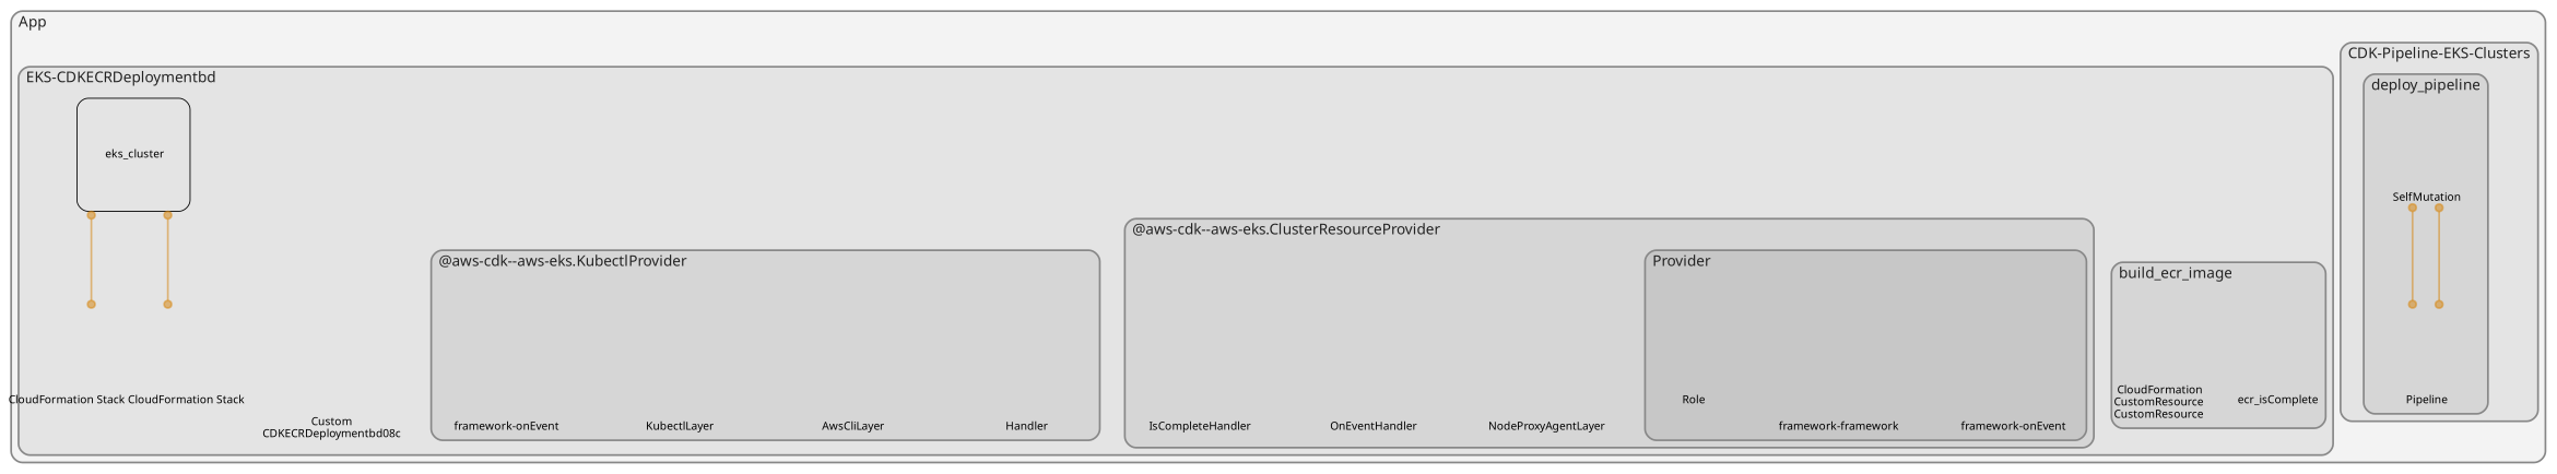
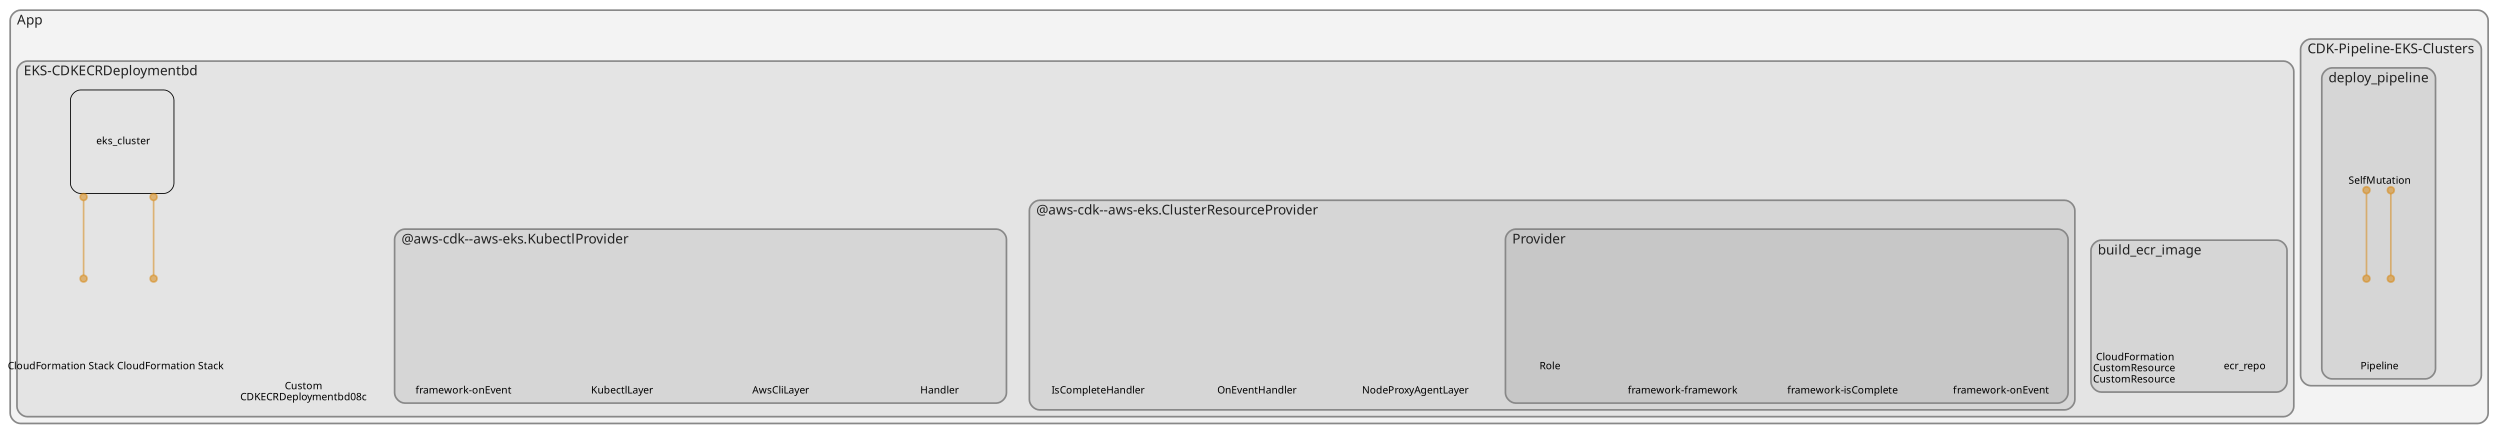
  digraph {
    compound=true
    fontcolor="#222222"
    fontname="Sans-Serif"
    fontsize=15
    nodesep=0.60
    rankdir=BT
    ranksep=0.75
    splines=ortho
    node [fixedsize=true fontname="Sans-Serif" fontsize=12 labelloc=b margin=8 penwidth=0 shape="node" style=rounded]
    edge [arrowhead=dot arrowtail=dot color="#D5871488" dir=both penwidth=2]
    n1 [height=1.466 label=" Pipeline" width=1.2]
    n2 [height=1.466 label=" SelfMutation" width=1.2]
-   n3 [height=1.466 label=ecr_isComplete width=1.2]
+   n3 [height=1.466 label=" ecr_repo" width=1.2]
    n4 [height=1.898 label=" CloudFormation\nCustomResource\nCustomResource" width=1.2]
    n5 [height=2.266 label=" framework-onEvent" width=2]
+   n6 [height=2.266 label=" framework-isComplete" width=2]
    n7 [height=2.266 label="framework-framework" width=2]
    n8 [height=1.466 label=" Role" width=1.2]
    n9 [height=2.266 label=" NodeProxyAgentLayer" width=2]
    n10 [height=2.266 label=" OnEventHandler" width=2]
    n11 [height=2.266 label=" IsCompleteHandler" width=2]
    n12 [height=2.266 label=" Handler" width=2]
    n13 [height=2.266 label=" AwsCliLayer" width=2]
    n14 [height=2.266 label=" KubectlLayer" width=2]
    n15 [height=2.266 label=" framework-onEvent" width=2]
    n16 [height=2.4819999999999998 label=" Custom \nCDKECRDeploymentbd08c" width=2]
    n17 [height=1.7 label=" eks_cluster" labelloc=c shape=box width=1.7 penwidth=""]
    n18 [height=1.466 label=" CloudFormation Stack" width=1.2]
    n19 [height=1.466 label=" CloudFormation Stack" width=1.2]
    subgraph sub_1 {
      subgraph cluster_2 {
        fillcolor="#f3f3f3"
        fontsize=16
        label=App
        labeljust=l
        labelloc=b
        pencolor="#888888"
        penwidth=2
        style="filled,rounded"
        subgraph cluster_3 {
          fillcolor="#e4e4e4"
          fontsize=16
          label="CDK-Pipeline-EKS-Clusters"
          labeljust=l
          labelloc=b
          pencolor="#888888"
          penwidth=2
          style="filled,rounded"
          subgraph cluster_4 {
            fillcolor="#d6d6d6"
            fontsize=16
            label=deploy_pipeline
            labeljust=l
            labelloc=b
            pencolor="#888888"
            penwidth=2
            style="filled,rounded"
            n1
            n2
          }
        }
        subgraph cluster_5 {
          fillcolor="#e4e4e4"
          fontsize=16
          label="EKS-CDKECRDeploymentbd"
          labeljust=l
          labelloc=b
          pencolor="#888888"
          penwidth=2
          style="filled,rounded"
          n16
          n17
          n18
          n19
          subgraph cluster_6 {
            fillcolor="#d6d6d6"
            fontsize=16
            label=build_ecr_image
            labeljust=l
            labelloc=b
            pencolor="#888888"
            penwidth=2
            style="filled,rounded"
            n3
            n4
          }
          subgraph cluster_7 {
            fillcolor="#d6d6d6"
            fontsize=16
            label="@aws-cdk--aws-eks.ClusterResourceProvider"
            labeljust=l
            labelloc=b
            pencolor="#888888"
            penwidth=2
            style="filled,rounded"
            n9
            n10
            n11
            subgraph cluster_8 {
              fillcolor="#c7c7c7"
              fontsize=16
              label=Provider
              labeljust=l
              labelloc=b
              pencolor="#888888"
              penwidth=2
              style="filled,rounded"
              n5
+             n6
              n7
              n8
            }
          }
          subgraph cluster_9 {
            fillcolor="#d6d6d6"
            fontsize=16
            label="@aws-cdk--aws-eks.KubectlProvider"
            labeljust=l
            labelloc=b
            pencolor="#888888"
            penwidth=2
            style="filled,rounded"
            n12
            n13
            n14
            n15
          }
        }
      }
    }
    n1 -> n2
    n2 -> n1
    n18 -> n17
    n19 -> n17
  }
